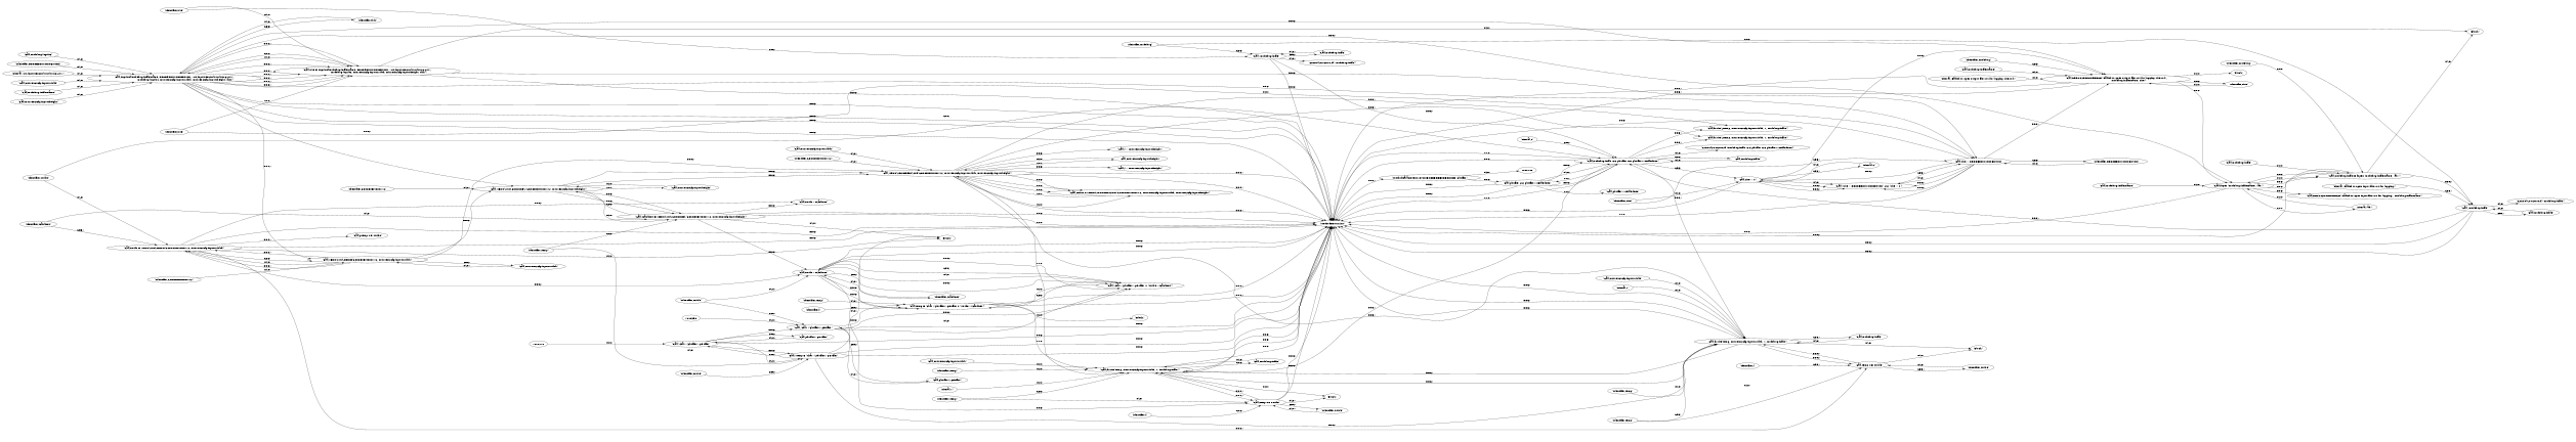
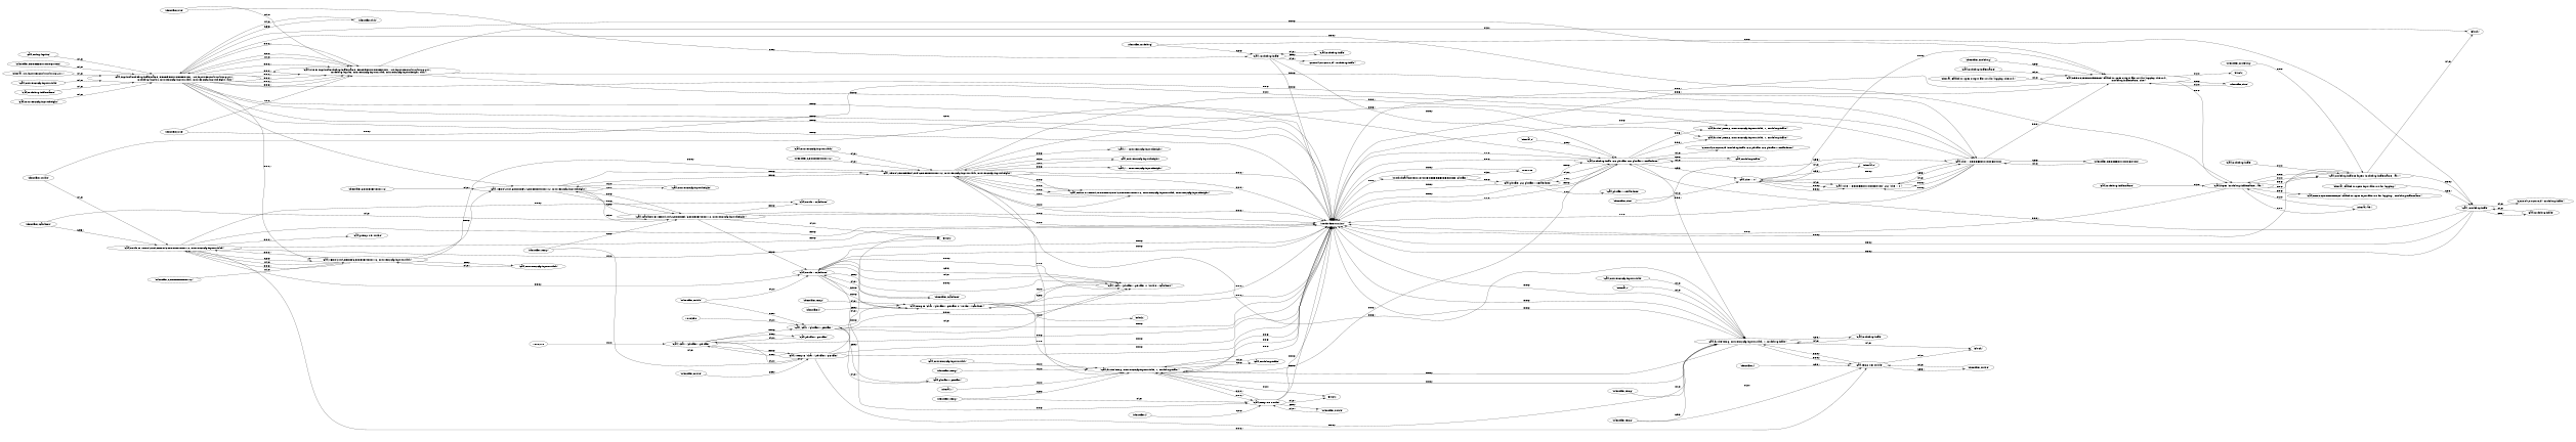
  digraph {
    rankdir=LR
    n1 [label="(Call,fwrite(temp, m_sVenc_cfg.input_width, 1, m_debug.infile))"]
    n2 [label="(Call,temp += stride)"]
    n3 [label="(Block,)"]
    n4 [label="(MethodReturn,int)"]
    n5 [label="(Call,m_debug.infile)"]
    n6 [label="(Identifier,stride)"]
    n7 [label="(MethodParameterIn,OMX_BUFFERHEADERTYPE *pbuffer)"]
    n8 [label="(Call,stride * scanlines)"]
    n9 [label="(Call,temp = (char *)pbuffer->pBuffer + (stride * scanlines))"]
    n10 [label="(Identifier,scanlines)"]
    n11 [label="(Call,(char *)pbuffer->pBuffer + (stride * scanlines))"]
    n12 [label="(Block,)"]
    n13 [label="(Call,stride = VENUS_Y_STRIDE(COLOR_FMT_NV12, m_sVenc_cfg.input_width))"]
    n14 [label="(Call,VENUS_Y_STRIDE(COLOR_FMT_NV12, m_sVenc_cfg.input_width))"]
    n15 [label="(Call,temp += stride)"]
    n16 [label="(Block,)"]
    n17 [label="(Call,ptemp += stride)"]
    n18 [label="(Call,stride * scanlines)"]
    n19 [label="(Call,VENUS_Y_SCANLINES(COLOR_FMT_NV12, m_sVenc_cfg.input_height))"]
    n20 [label="(Call,VENUS_BUFFER_SIZE(COLOR_FMT_NV12, m_sVenc_cfg.input_width, m_sVenc_cfg.input_height))"]
    n21 [label="(Call,m_sVenc_cfg.input_width)"]
    n22 [label="(Call,fwrite(temp, m_sVenc_cfg.input_width, 1, m_debug.infile))"]
    n23 [label="(Block,)"]
    n24 [label="(Identifier,stride)"]
    n25 [label="(Call,scanlines = VENUS_Y_SCANLINES(COLOR_FMT_NV12, m_sVenc_cfg.input_height))"]
    n26 [label="(Call,m_sVenc_cfg.input_height)"]
    n27 [label="(Call,i < m_sVenc_cfg.input_height)"]
    n28 [label="(Call,msize = VENUS_BUFFER_SIZE(COLOR_FMT_NV12, m_sVenc_cfg.input_width, m_sVenc_cfg.input_height))"]
    n29 [label="(Call,i < m_sVenc_cfg.input_height)"]
    n30 [label="(Call,m_sVenc_cfg.input_height)"]
    n31 [label="(Call,fwrite(ptemp, m_sVenc_cfg.input_width, 1, m_debug.infile))"]
    n32 [label="(Call,fwrite(ptemp, m_sVenc_cfg.input_width, 1, m_debug.infile))"]
    n33 [label="(Call,snprintf(m_debug.infile_name, PROPERTY_VALUE_MAX, \"%s/input_enc_%lu_%lu_%p.yuv\",\n                             m_debug.log_loc, m_sVenc_cfg.input_width, m_sVenc_cfg.input_height, this))"]
    n34 [label="(Call,fopen (m_debug.infile_name, \"ab\"))"]
    n35 [label="(Call,DEBUG_PRINT_ERROR(\"Failed to open output file: %s for logging size:%d\",\n                                m_debug.infile_name, size))"]
    n36 [label="(Call,size > PROPERTY_VALUE_MAX)"]
    n37 [label="(Call,size = snprintf(m_debug.infile_name, PROPERTY_VALUE_MAX, \"%s/input_enc_%lu_%lu_%p.yuv\",\n                             m_debug.log_loc, m_sVenc_cfg.input_width, m_sVenc_cfg.input_height, this))"]
    n38 [label="(Identifier,this)"]
    n39 [label="(Call,m_debug.infile = fopen (m_debug.infile_name, \"ab\"))"]
    n40 [label="(Call,DEBUG_PRINT_HIGH(\"Failed to open input file: %s for logging\", m_debug.infile_name))"]
    n41 [label="(Literal,\"ab\")"]
    n42 [label="(Identifier,size)"]
    n43 [label="(Block,)"]
    n44 [label="(Call,size < 0)"]
    n45 [label="(Identifier,PROPERTY_VALUE_MAX)"]
    n46 [label="(Call,(size > PROPERTY_VALUE_MAX) && (size < 0))"]
    n47 [label="(Block,)"]
    n48 [label="(Call,(char *)pbuffer->pBuffer)"]
    n49 [label="(Call,pbuffer->pBuffer)"]
    n50 [label="(Call,(char *)pbuffer->pBuffer)"]
    n51 [label="(Call,*temp = (char *)pbuffer->pBuffer)"]
    n52 [label="(Call,pbuffer->pBuffer)"]
    n53 [label="(Call,m_debug.infile)"]
    n54 [label="(Call,m_debug.infile && pbuffer && pbuffer->nFilledLen)"]
    n55 [label="(Call,pbuffer && pbuffer->nFilledLen)"]
    n56 [label="(ControlStructure,if (m_debug.infile && pbuffer && pbuffer->nFilledLen))"]
    n57 [label="(Call,m_debug.infile)"]
    n58 [label="(Call,pbuffer->nFilledLen)"]
    n59 [label="(Call,!m_debug.infile)"]
    n60 [label="(ControlStructure,if (!m_debug.infile))"]
    n61 [label="(Call,m_debug.infile)"]
    n62 [label="(Literal,0)"]
    n63 [label="(Call,!m_debug.infile)"]
    n64 [label="(ControlStructure,if (!m_debug.infile))"]
    n65 [label="(Call,m_debug.infile)"]
    1000100
    n67 [label="(Call,m_sVenc_cfg.input_width)"]
    n68 [label="(Identifier,stride)"]
    n69 [label="(Call,m_debug.infile_name)"]
    n70 [label="(Identifier,m_debug)"]
    n71 [label="(Identifier,temp)"]
    n72 [label="(Literal,\"Failed to open input file: %s for logging\")"]
    n73 [label="(Identifier,stride)"]
    n74 [label="(Identifier,i)"]
    n75 [label="(Literal,0)"]
    n76 [label="(Identifier,size)"]
    n77 [label="(Call,m_sVenc_cfg.input_width)"]
    n78 [label="(Call,m_sVenc_cfg.input_width)"]
    n79 [label="(Identifier,size)"]
    n80 [label="(Call,m_sVenc_cfg.input_height)"]
-   n81 [label="(Call,m_debug.log_loc)"]
+   n81 [label="(Call,m_log.log_loc)"]
    n82 [label="(Identifier,PROPERTY_VALUE_MAX)"]
    n83 [label="(Call,m_debug.infile_name)"]
    n84 [label="(Identifier,temp)"]
    n85 [label="(Call,m_debug.infile)"]
    n86 [label="(Identifier,msize)"]
    n87 [label="(Identifier,scanlines)"]
    n88 [label="(Literal,1)"]
    n89 [label="(Identifier,m_debug)"]
    n90 [label="(Call,m_debug.infile_name)"]
    n91 [label="(Identifier,i)"]
    n92 [label="(Identifier,COLOR_FMT_NV12)"]
    n93 [label="(Literal,\"%s/input_enc_%lu_%lu_%p.yuv\")"]
    n94 [label="(Literal,\"Failed to open output file: %s for logging size:%d\")"]
    n95 [label="(Identifier,temp)"]
    n96 [label="(Identifier,size)"]
    n97 [label="(Literal,1)"]
    n98 [label="(Identifier,COLOR_FMT_NV12)"]
    n99 [label="(Identifier,m_debug)"]
    n100 [label="(Identifier,temp)"]
    n101 [label="(Identifier,i)"]
    n102 [label="(Call,m_sVenc_cfg.input_width)"]
    n103 [label="(Identifier,temp)"]
    n104 [label="(Identifier,temp)"]
    n105 [label="(Identifier,COLOR_FMT_NV12)"]
    1000358
    1000218
    n1 -> n2 [label="DDG: "]
    n1 -> n3 [label="AST: "]
    n1 -> n4 [label="DDG: "]
    n1 -> n4 [label="DDG: "]
    n1 -> n4 [label="DDG: "]
    n1 -> n5 [label="CFG: "]
    n2 -> n1 [label="DDG: "]
    n2 -> n3 [label="AST: "]
    n2 -> n4 [label="DDG: "]
    n2 -> n4 [label="DDG: "]
    n2 -> n6 [label="CFG: "]
    n4 -> n7 [label="DDG: "]
    n5 -> n1 [label="AST: "]
    n6 -> n2 [label="AST: "]
    n7 -> n55 [label="DDG: "]
    n7 -> 1000100 [label="AST: "]
    n8 -> n2 [label="DDG: "]
    n8 -> n4 [label="DDG: "]
    n8 -> n4 [label="DDG: "]
    n8 -> n9 [label="DDG: "]
    n8 -> n9 [label="DDG: "]
    n8 -> n10 [label="CFG: "]
    n8 -> n11 [label="AST: "]
    n8 -> n11 [label="DDG: "]
    n8 -> n11 [label="DDG: "]
    n9 -> n1 [label="DDG: "]
    n9 -> n4 [label="DDG: "]
    n9 -> n4 [label="DDG: "]
    n9 -> n11 [label="CFG: "]
    n9 -> n12 [label="AST: "]
    n10 -> n8 [label="AST: "]
    n11 -> n8 [label="CFG: "]
    n11 -> n9 [label="AST: "]
    n13 -> n4 [label="DDG: "]
    n13 -> n4 [label="DDG: "]
    n13 -> n8 [label="DDG: "]
    n13 -> n14 [label="CFG: "]
    n13 -> n15 [label="DDG: "]
    n13 -> n16 [label="AST: "]
    n13 -> n17 [label="DDG: "]
    n13 -> n18 [label="DDG: "]
    n14 -> n13 [label="AST: "]
    n14 -> n13 [label="DDG: "]
    n14 -> n13 [label="DDG: "]
    n14 -> n19 [label="DDG: "]
    n14 -> n20 [label="DDG: "]
    n14 -> n21 [label="CFG: "]
    n15 -> n22 [label="DDG: "]
    n15 -> n23 [label="AST: "]
    n15 -> n24 [label="CFG: "]
    n19 -> n20 [label="DDG: "]
    n19 -> n20 [label="DDG: "]
    n19 -> n25 [label="AST: "]
    n19 -> n25 [label="DDG: "]
    n19 -> n25 [label="DDG: "]
    n19 -> n26 [label="CFG: "]
    n20 -> n1 [label="DDG: "]
    n20 -> n4 [label="DDG: "]
    n20 -> n4 [label="DDG: "]
    n20 -> n4 [label="DDG: "]
    n20 -> n22 [label="DDG: "]
    n20 -> n27 [label="DDG: "]
    n20 -> n28 [label="AST: "]
    n20 -> n28 [label="DDG: "]
    n20 -> n28 [label="DDG: "]
    n20 -> n28 [label="DDG: "]
    n20 -> n29 [label="DDG: "]
    n20 -> n30 [label="CFG: "]
    n20 -> n31 [label="DDG: "]
    n20 -> n32 [label="DDG: "]
    n21 -> n14 [label="AST: "]
    n22 -> n1 [label="DDG: "]
    n22 -> n1 [label="DDG: "]
    n22 -> n4 [label="DDG: "]
    n22 -> n4 [label="DDG: "]
    n22 -> n4 [label="DDG: "]
    n22 -> n15 [label="DDG: "]
    n22 -> n23 [label="AST: "]
    n22 -> n53 [label="CFG: "]
    n24 -> n15 [label="AST: "]
    n25 -> n4 [label="DDG: "]
    n25 -> n4 [label="DDG: "]
    n25 -> n8 [label="DDG: "]
    n25 -> n16 [label="AST: "]
    n25 -> n18 [label="DDG: "]
    n25 -> n19 [label="CFG: "]
    n26 -> n19 [label="AST: "]
    n28 -> n20 [label="CFG: "]
    n30 -> n20 [label="AST: "]
    n33 -> n4 [label="DDG: "]
    n33 -> n4 [label="DDG: "]
    n33 -> n4 [label="DDG: "]
    n33 -> n4 [label="DDG: "]
    n33 -> n14 [label="DDG: "]
    n33 -> n19 [label="DDG: "]
    n33 -> n34 [label="DDG: "]
    n33 -> n35 [label="DDG: "]
    n33 -> n36 [label="DDG: "]
    n33 -> n37 [label="AST: "]
    n33 -> n37 [label="DDG: "]
    n33 -> n37 [label="DDG: "]
    n33 -> n37 [label="DDG: "]
    n33 -> n37 [label="DDG: "]
    n33 -> n37 [label="DDG: "]
    n33 -> n37 [label="DDG: "]
    n33 -> n37 [label="DDG: "]
    n33 -> n38 [label="CFG: "]
    n34 -> n4 [label="DDG: "]
    n34 -> n39 [label="AST: "]
    n34 -> n39 [label="DDG: "]
    n34 -> n39 [label="DDG: "]
    n34 -> n40 [label="DDG: "]
    n34 -> n41 [label="CFG: "]
    n35 -> n4 [label="DDG: "]
    n35 -> n4 [label="DDG: "]
    n35 -> n34 [label="DDG: "]
    n35 -> n42 [label="CFG: "]
    n35 -> n43 [label="AST: "]
    n36 -> n4 [label="DDG: "]
    n36 -> n4 [label="DDG: "]
    n36 -> n35 [label="DDG: "]
    n36 -> n44 [label="DDG: "]
    n36 -> n45 [label="CFG: "]
    n36 -> n46 [label="AST: "]
    n36 -> n46 [label="DDG: "]
    n36 -> n46 [label="DDG: "]
    n37 -> n4 [label="DDG: "]
    n37 -> n33 [label="CFG: "]
    n37 -> n36 [label="DDG: "]
    n37 -> n47 [label="AST: "]
    n38 -> n33 [label="AST: "]
    n39 -> n4 [label="DDG: "]
    n39 -> n34 [label="CFG: "]
    n39 -> n47 [label="AST: "]
    n39 -> n59 [label="DDG: "]
    n41 -> n34 [label="AST: "]
    n42 -> n35 [label="AST: "]
-   n44 -> n4 [label="DDG: "]
+   1000100 -> n4 [label="DDG: "]
    n44 -> n35 [label="DDG: "]
    n44 -> n46 [label="AST: "]
    n44 -> n46 [label="DDG: "]
    n44 -> n46 [label="DDG: "]
    n44 -> n62 [label="CFG: "]
    n45 -> n36 [label="AST: "]
    n46 -> n36 [label="CFG: "]
    n48 -> n4 [label="DDG: "]
    n48 -> n9 [label="DDG: "]
    n48 -> n11 [label="AST: "]
    n48 -> n11 [label="DDG: "]
    n48 -> n49 [label="CFG: "]
    n49 -> n48 [label="AST: "]
    n50 -> n4 [label="DDG: "]
    n50 -> n48 [label="DDG: "]
    n50 -> n51 [label="AST: "]
    n50 -> n51 [label="DDG: "]
    n50 -> n52 [label="CFG: "]
    n51 -> n4 [label="DDG: "]
    n51 -> n4 [label="DDG: "]
    n51 -> n16 [label="AST: "]
    n51 -> n22 [label="DDG: "]
    n51 -> n50 [label="CFG: "]
    n52 -> n50 [label="AST: "]
    n53 -> n22 [label="AST: "]
    n54 -> n1 [label="DDG: "]
    n54 -> n4 [label="DDG: "]
    n54 -> n4 [label="DDG: "]
    n54 -> n4 [label="DDG: "]
    n54 -> n22 [label="DDG: "]
    n54 -> n31 [label="DDG: "]
    n54 -> n32 [label="DDG: "]
    n54 -> n44 [label="CFG: "]
    n54 -> n55 [label="CFG: "]
    n54 -> n56 [label="AST: "]
    n54 -> n57 [label="CFG: "]
    n55 -> n4 [label="DDG: "]
    n55 -> n4 [label="DDG: "]
    n55 -> n54 [label="AST: "]
    n55 -> n54 [label="DDG: "]
    n55 -> n54 [label="DDG: "]
    n55 -> n58 [label="CFG: "]
    n57 -> n54 [label="AST: "]
    n59 -> n4 [label="DDG: "]
    n59 -> n4 [label="DDG: "]
    n59 -> n54 [label="DDG: "]
    n59 -> n60 [label="AST: "]
    n59 -> n61 [label="CFG: "]
    n61 -> n59 [label="AST: "]
    n62 -> n44 [label="AST: "]
    n63 -> n4 [label="DDG: "]
    n63 -> n54 [label="DDG: "]
    n63 -> n64 [label="AST: "]
    n63 -> n65 [label="CFG: "]
    n65 -> n63 [label="AST: "]
    n67 -> n1 [label="AST: "]
    n68 -> n8 [label="AST: "]
    n68 -> n48 [label="CFG: "]
    n69 -> n33 [label="AST: "]
    n70 -> n35 [label="CFG: "]
    n71 -> n25 [label="CFG: "]
    n71 -> n51 [label="AST: "]
    n72 -> n59 [label="CFG: "]
    n73 -> n13 [label="AST: "]
    n73 -> n54 [label="CFG: "]
    n74 -> n15 [label="CFG: "]
    n75 -> n54 [label="CFG: "]
    n76 -> n37 [label="AST: "]
    n76 -> n63 [label="CFG: "]
    n77 -> n20 [label="AST: "]
    n78 -> n22 [label="AST: "]
    n79 -> n36 [label="AST: "]
    n79 -> n37 [label="CFG: "]
    n80 -> n33 [label="AST: "]
    n81 -> n33 [label="AST: "]
    n82 -> n33 [label="AST: "]
    n83 -> n34 [label="AST: "]
    n84 -> n15 [label="AST: "]
    n84 -> n22 [label="CFG: "]
    n85 -> n39 [label="AST: "]
    n86 -> n51 [label="CFG: "]
    n87 -> n13 [label="CFG: "]
    n87 -> n25 [label="AST: "]
    n88 -> n22 [label="AST: "]
    n89 -> n39 [label="CFG: "]
    n90 -> n35 [label="AST: "]
    n91 -> n9 [label="CFG: "]
    n92 -> n20 [label="AST: "]
    n93 -> n33 [label="AST: "]
    n94 -> n35 [label="AST: "]
    n95 -> n1 [label="AST: "]
    n96 -> n36 [label="CFG: "]
    n96 -> n44 [label="AST: "]
    n97 -> n1 [label="AST: "]
    n98 -> n14 [label="AST: "]
    n99 -> n59 [label="CFG: "]
    n99 -> n63 [label="CFG: "]
    n100 -> n9 [label="AST: "]
    n101 -> n2 [label="CFG: "]
    n102 -> n33 [label="AST: "]
    n103 -> n1 [label="CFG: "]
    n103 -> n2 [label="AST: "]
    n104 -> n22 [label="AST: "]
    n105 -> n19 [label="AST: "]
    1000358 -> n48 [label="AST: "]
    1000218 -> n50 [label="AST: "]
  }
